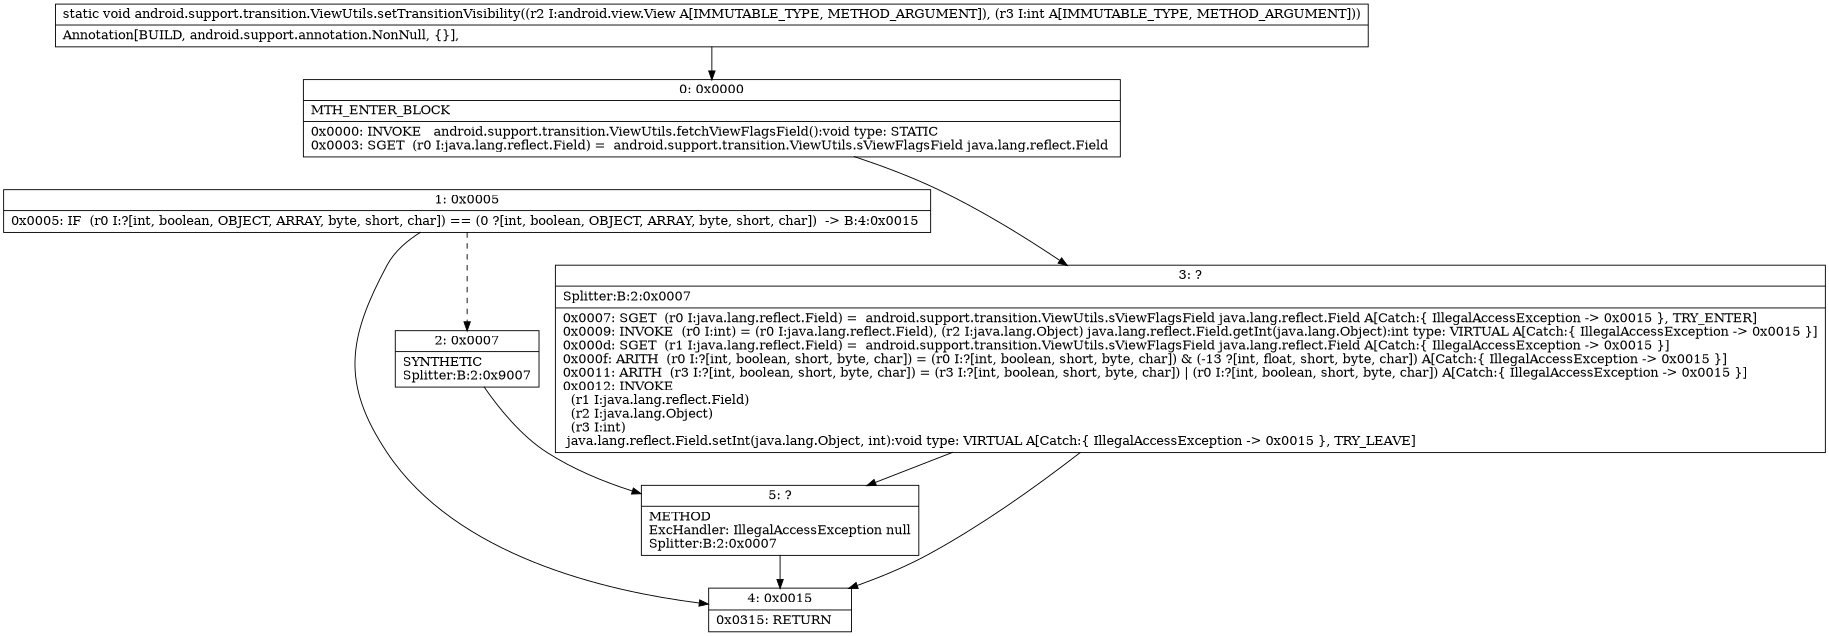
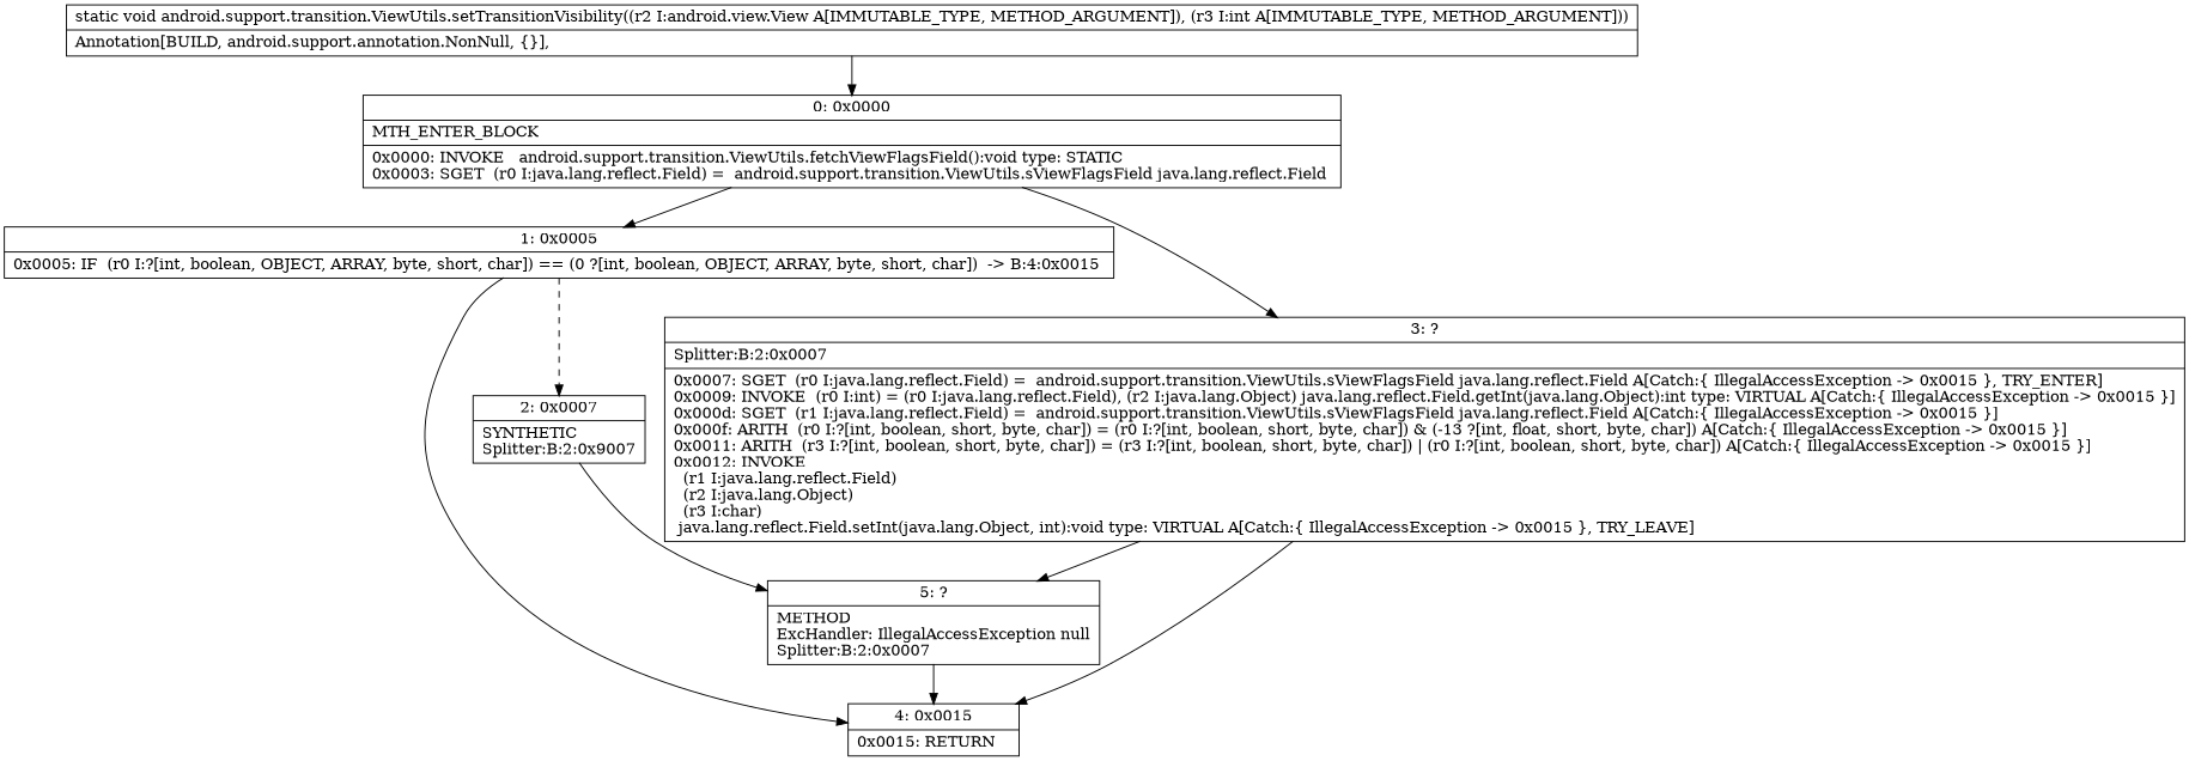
  digraph {
    node [shape=record]
    n1 [label="{0\:\ 0x0000|MTH_ENTER_BLOCK\l|0x0000: INVOKE   android.support.transition.ViewUtils.fetchViewFlagsField():void type: STATIC \l0x0003: SGET  (r0 I:java.lang.reflect.Field) =  android.support.transition.ViewUtils.sViewFlagsField java.lang.reflect.Field \l}"]
    n2 [label="{1\:\ 0x0005|0x0005: IF  (r0 I:?[int, boolean, OBJECT, ARRAY, byte, short, char]) == (0 ?[int, boolean, OBJECT, ARRAY, byte, short, char])  \-\> B:4:0x0015 \l}"]
-   n3 [label="{3\:\ ?|Splitter:B:2:0x0007\l|0x0007: SGET  (r0 I:java.lang.reflect.Field) =  android.support.transition.ViewUtils.sViewFlagsField java.lang.reflect.Field A[Catch:\{ IllegalAccessException \-\> 0x0015 \}, TRY_ENTER]\l0x0009: INVOKE  (r0 I:int) = (r0 I:java.lang.reflect.Field), (r2 I:java.lang.Object) java.lang.reflect.Field.getInt(java.lang.Object):int type: VIRTUAL A[Catch:\{ IllegalAccessException \-\> 0x0015 \}]\l0x000d: SGET  (r1 I:java.lang.reflect.Field) =  android.support.transition.ViewUtils.sViewFlagsField java.lang.reflect.Field A[Catch:\{ IllegalAccessException \-\> 0x0015 \}]\l0x000f: ARITH  (r0 I:?[int, boolean, short, byte, char]) = (r0 I:?[int, boolean, short, byte, char]) & (\-13 ?[int, float, short, byte, char]) A[Catch:\{ IllegalAccessException \-\> 0x0015 \}]\l0x0011: ARITH  (r3 I:?[int, boolean, short, byte, char]) = (r3 I:?[int, boolean, short, byte, char]) \| (r0 I:?[int, boolean, short, byte, char]) A[Catch:\{ IllegalAccessException \-\> 0x0015 \}]\l0x0012: INVOKE  \l  (r1 I:java.lang.reflect.Field)\l  (r2 I:java.lang.Object)\l  (r3 I:int)\l java.lang.reflect.Field.setInt(java.lang.Object, int):void type: VIRTUAL A[Catch:\{ IllegalAccessException \-\> 0x0015 \}, TRY_LEAVE]\l}"]
+   n3 [label="{3\:\ ?|Splitter:B:2:0x0007\l|0x0007: SGET  (r0 I:java.lang.reflect.Field) =  android.support.transition.ViewUtils.sViewFlagsField java.lang.reflect.Field A[Catch:\{ IllegalAccessException \-\> 0x0015 \}, TRY_ENTER]\l0x0009: INVOKE  (r0 I:int) = (r0 I:java.lang.reflect.Field), (r2 I:java.lang.Object) java.lang.reflect.Field.getInt(java.lang.Object):int type: VIRTUAL A[Catch:\{ IllegalAccessException \-\> 0x0015 \}]\l0x000d: SGET  (r1 I:java.lang.reflect.Field) =  android.support.transition.ViewUtils.sViewFlagsField java.lang.reflect.Field A[Catch:\{ IllegalAccessException \-\> 0x0015 \}]\l0x000f: ARITH  (r0 I:?[int, boolean, short, byte, char]) = (r0 I:?[int, boolean, short, byte, char]) & (\-13 ?[int, float, short, byte, char]) A[Catch:\{ IllegalAccessException \-\> 0x0015 \}]\l0x0011: ARITH  (r3 I:?[int, boolean, short, byte, char]) = (r3 I:?[int, boolean, short, byte, char]) \| (r0 I:?[int, boolean, short, byte, char]) A[Catch:\{ IllegalAccessException \-\> 0x0015 \}]\l0x0012: INVOKE  \l  (r1 I:java.lang.reflect.Field)\l  (r2 I:java.lang.Object)\l  (r3 I:char)\l java.lang.reflect.Field.setInt(java.lang.Object, int):void type: VIRTUAL A[Catch:\{ IllegalAccessException \-\> 0x0015 \}, TRY_LEAVE]\l}"]
    n4 [label="{2\:\ 0x0007|SYNTHETIC\lSplitter:B:2:0x9007\l}"]
-   n5 [label="{4\:\ 0x0015|0x0315: RETURN   \l}"]
+   n5 [label="{4\:\ 0x0015|0x0015: RETURN   \l}"]
    n6 [label="{5\:\ ?|METHOD\lExcHandler: IllegalAccessException null\lSplitter:B:2:0x0007\l}"]
    n7 [label="{static void android.support.transition.ViewUtils.setTransitionVisibility((r2 I:android.view.View A[IMMUTABLE_TYPE, METHOD_ARGUMENT]), (r3 I:int A[IMMUTABLE_TYPE, METHOD_ARGUMENT]))  | Annotation[BUILD, android.support.annotation.NonNull, \{\}], \l}"]
+   n1 -> n2
    n1 -> n3
    n2 -> n4 [style=dashed]
    n2 -> n5
    n3 -> n5
    n3 -> n6
    n4 -> n6
    n6 -> n5
    n7 -> n1
  }
